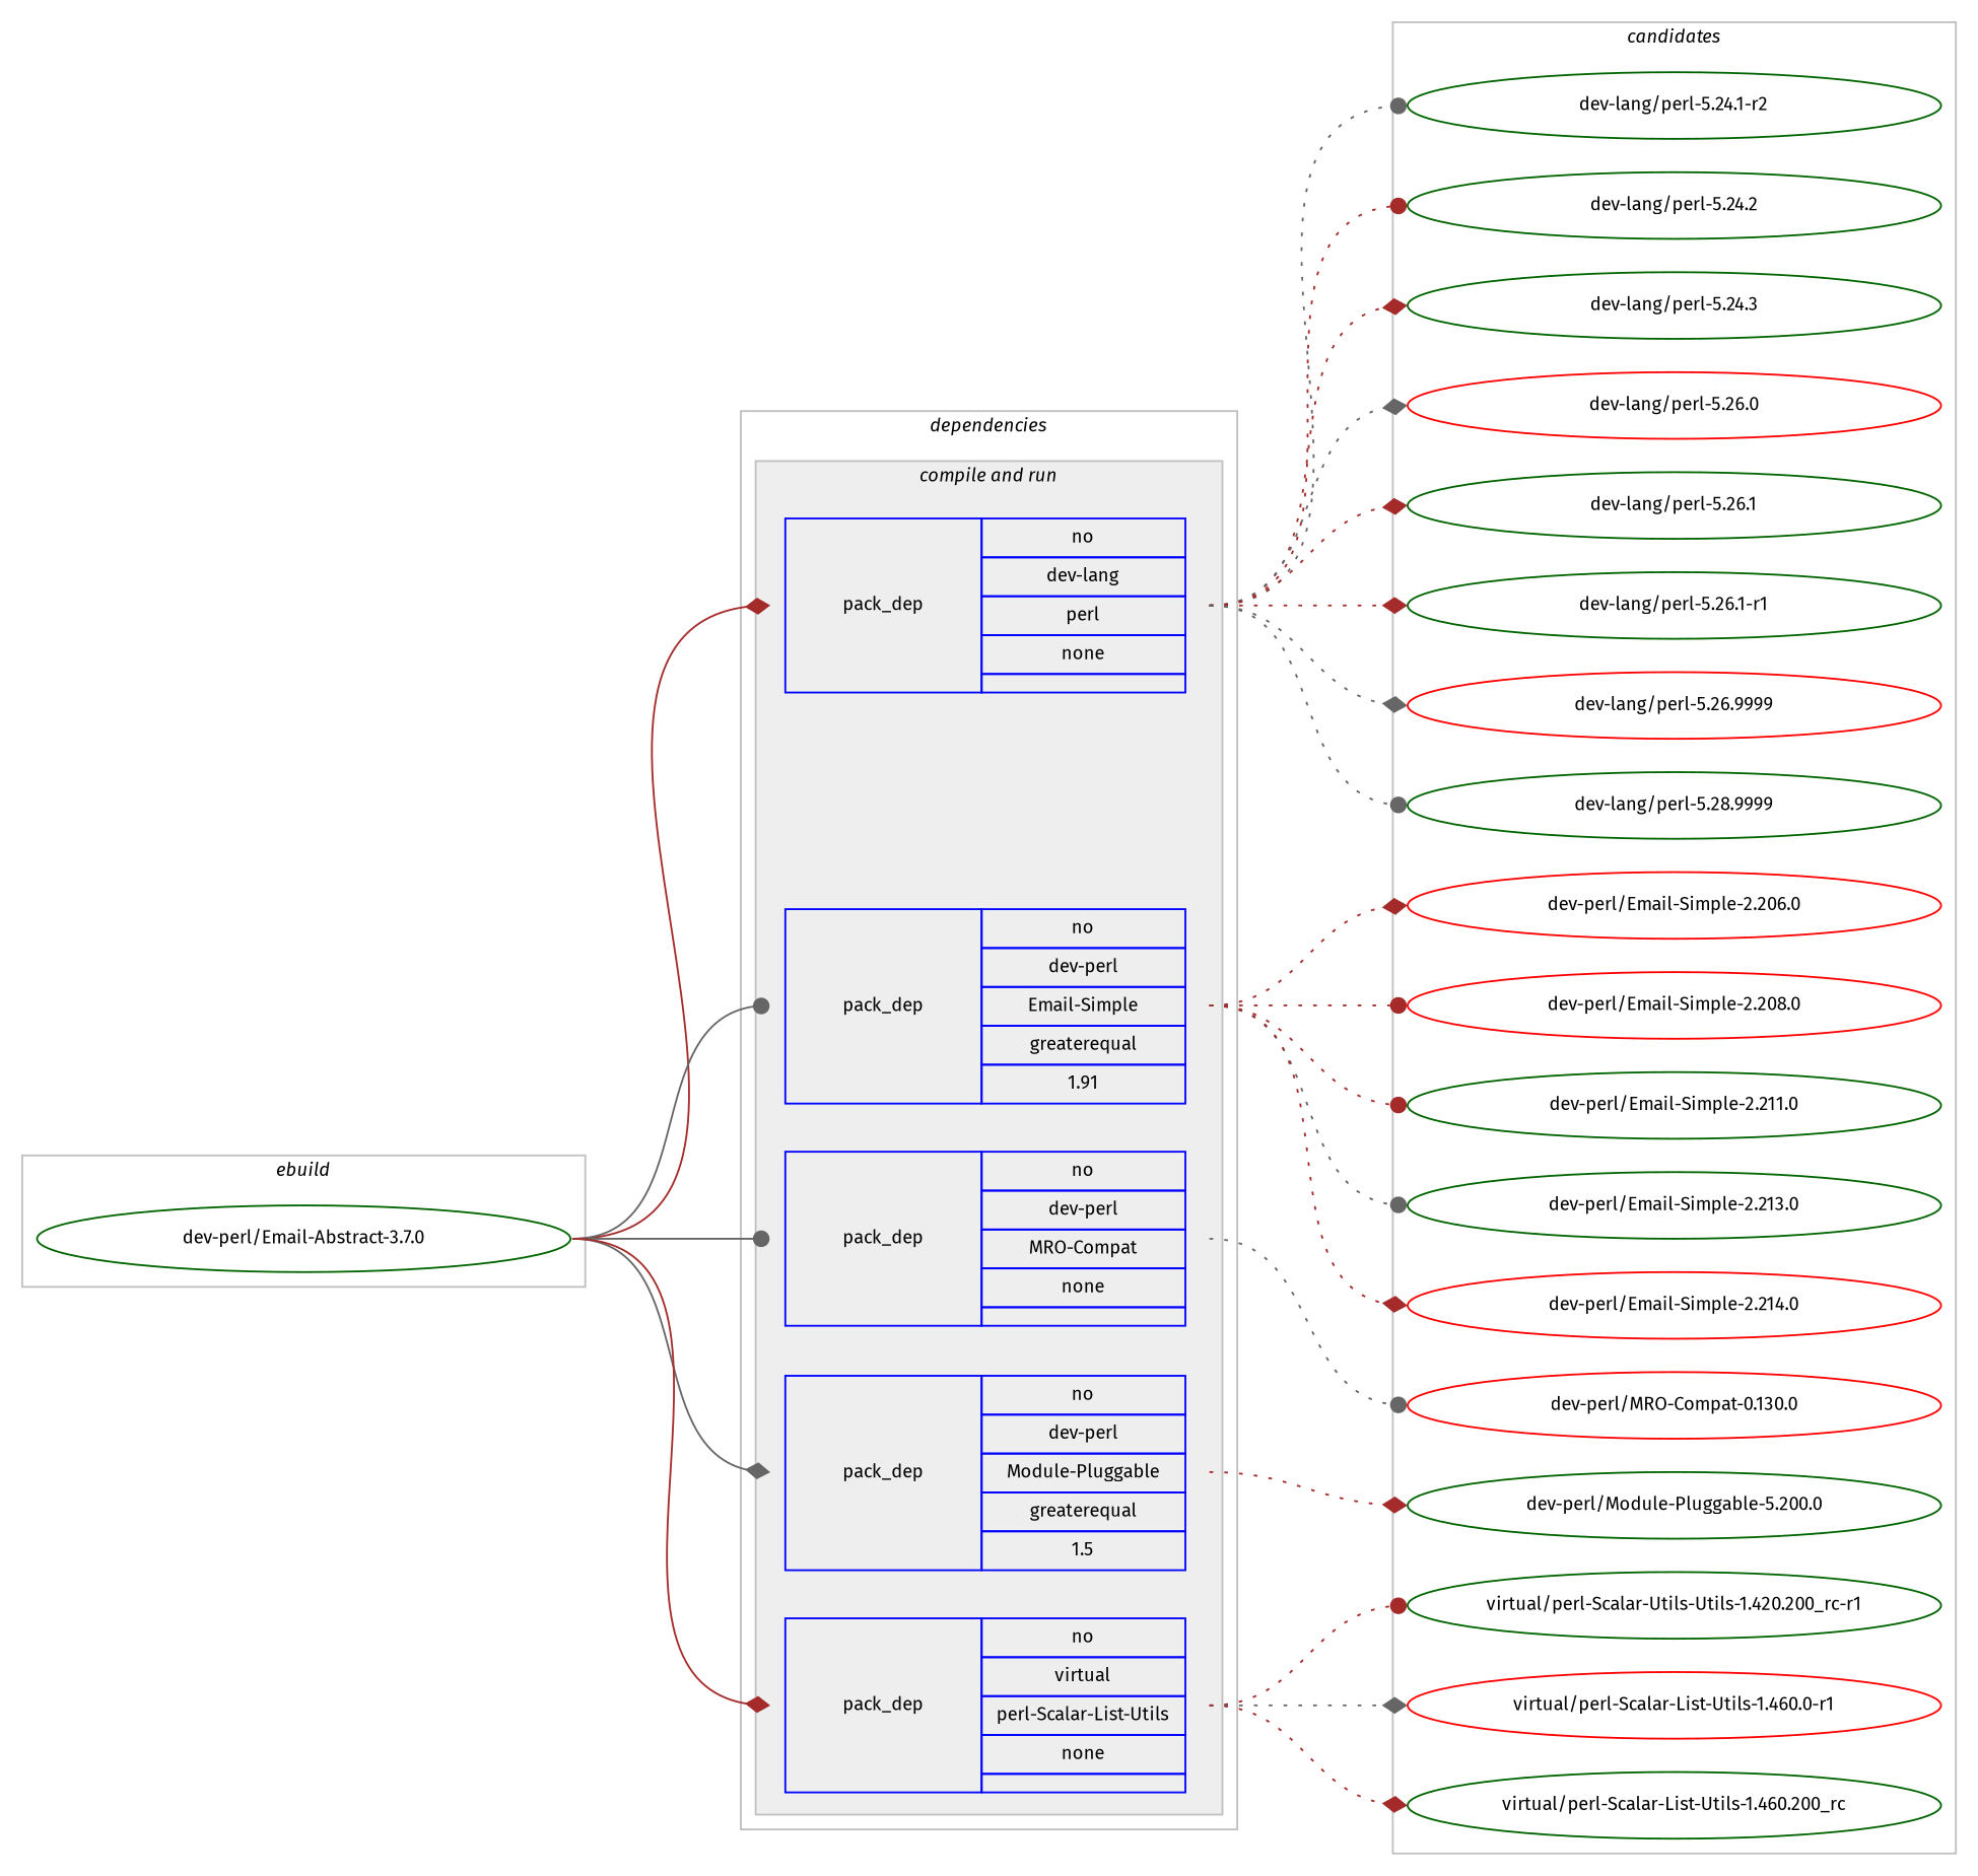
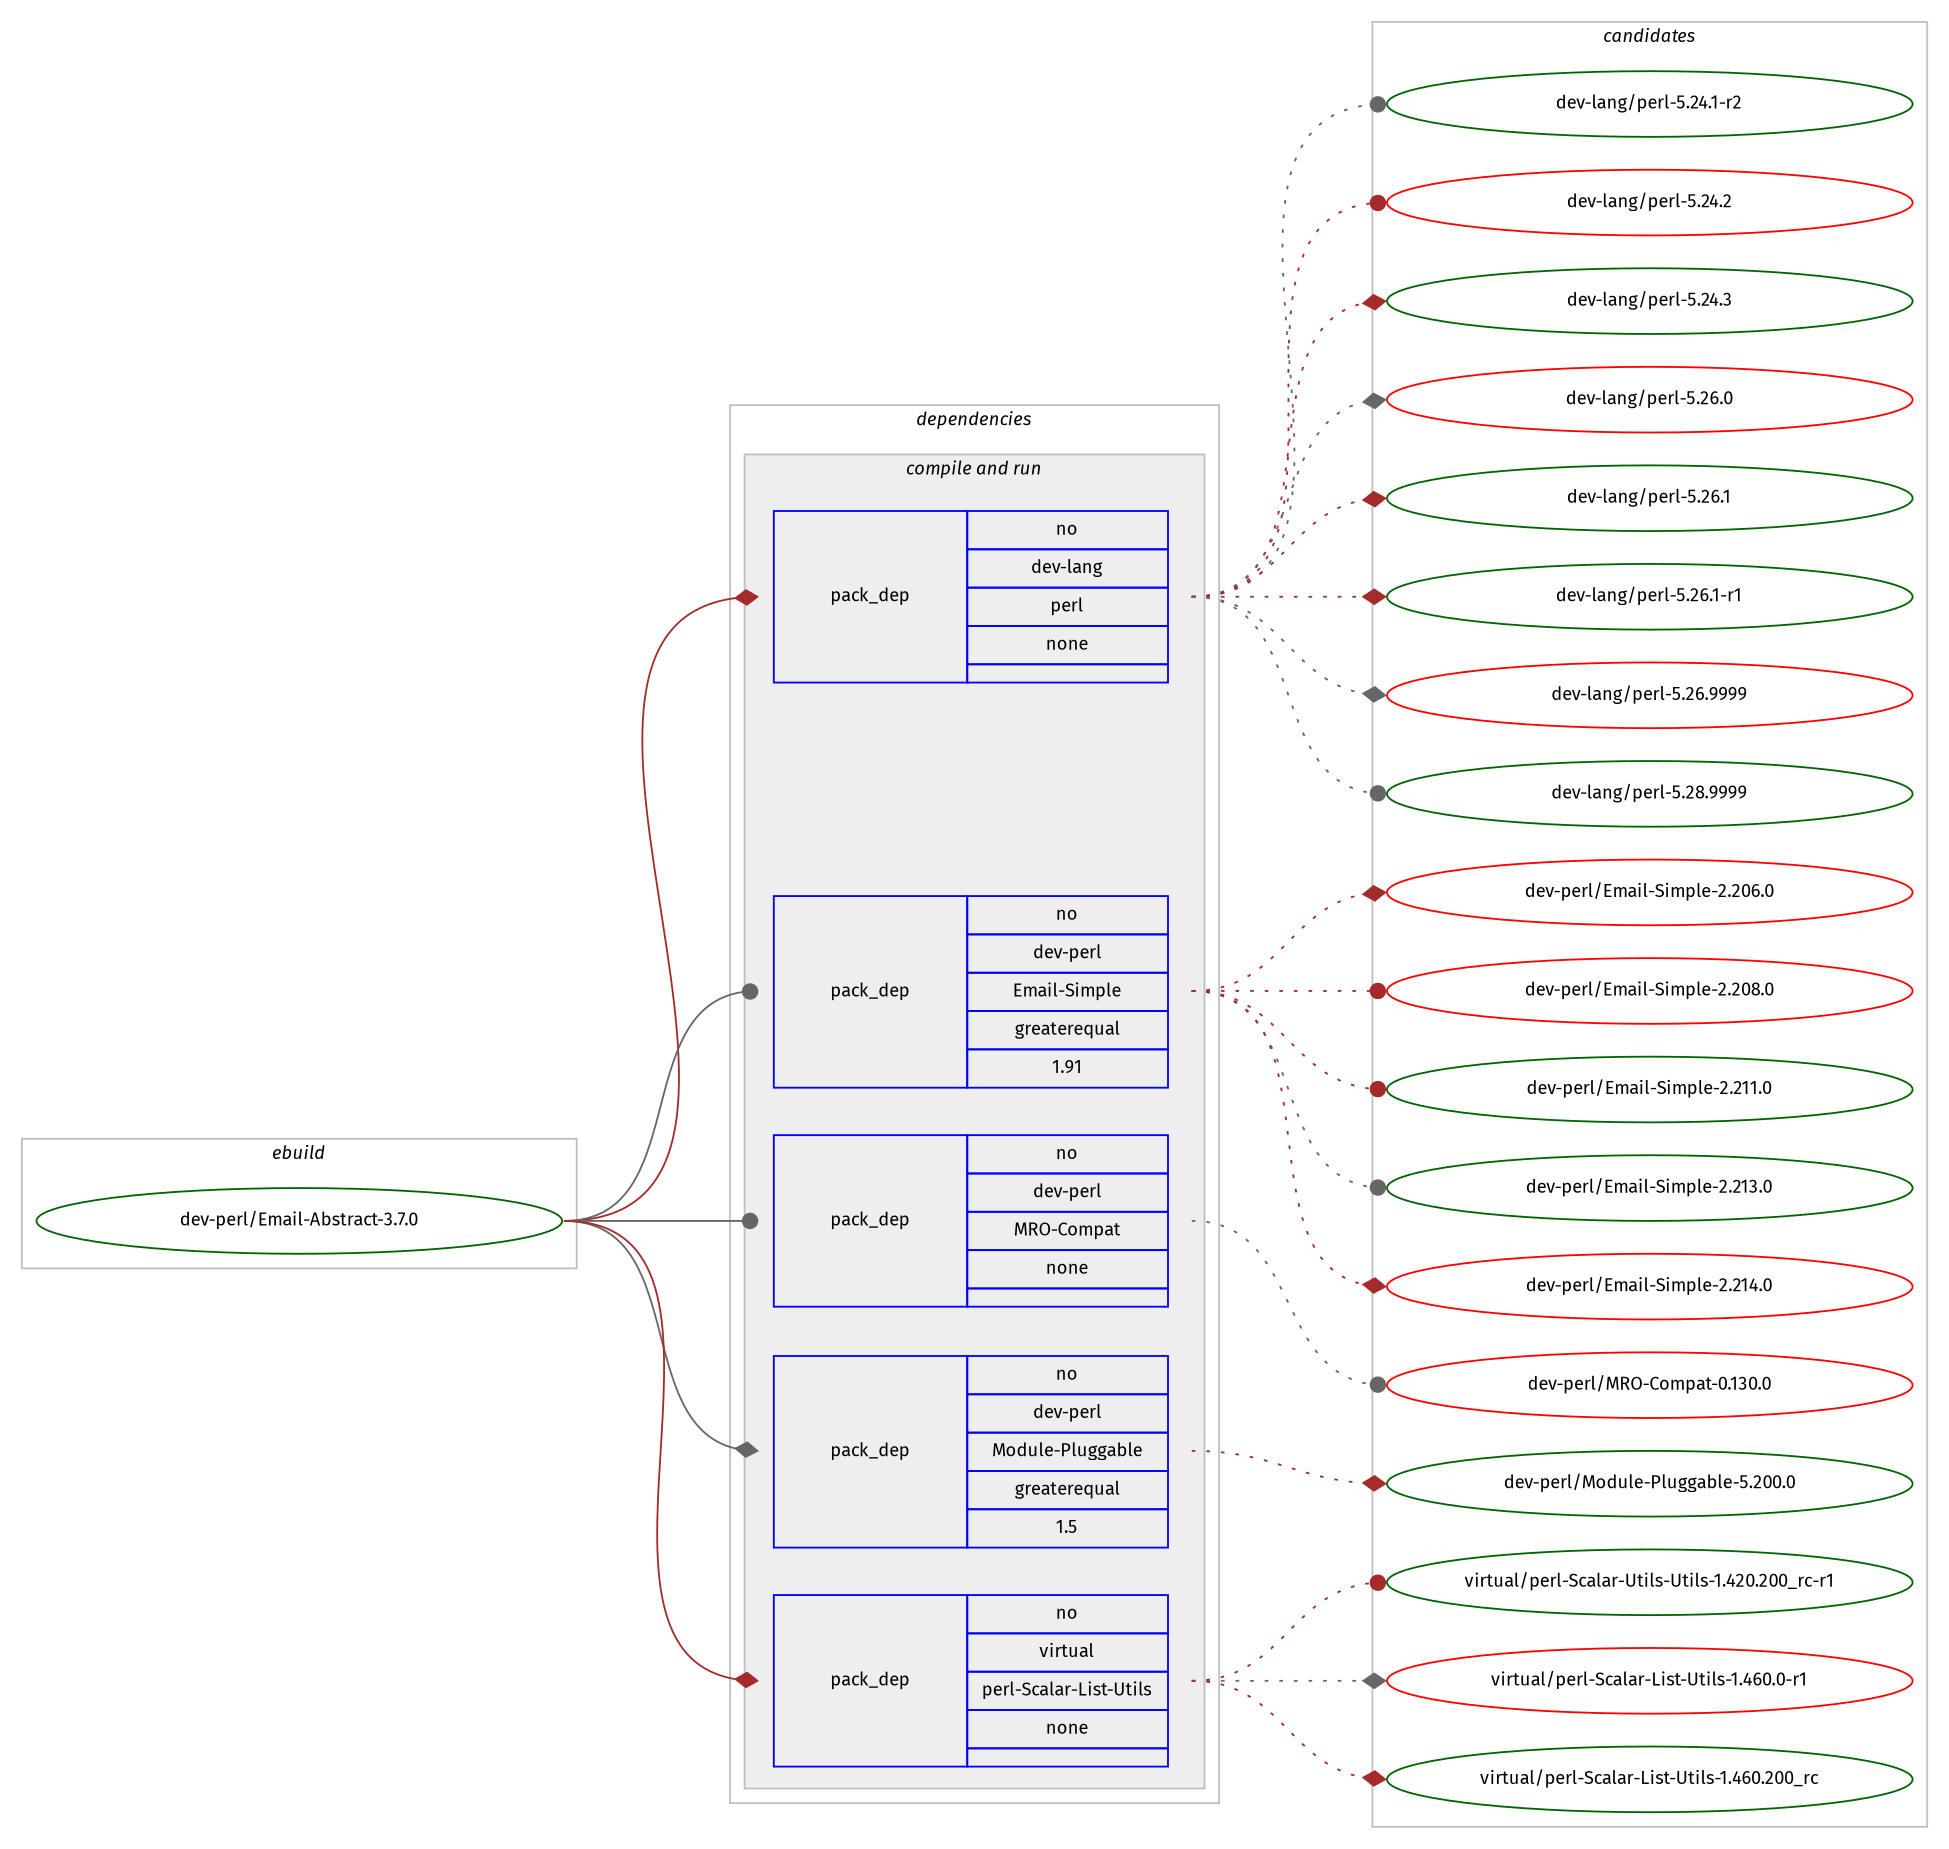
  digraph {
    compound=true
    concentrate=true
    fontname="Fira Sans"
    fontsize=10
    newrank=true
    rankdir=LR
    ranksep=1.5
    node [color=darkgreen fontname="Fira Sans" fontsize=10]
    edge [arrowhead=diamond color=brown fontname="Fira Sans" headport=w style=dotted tailport=e weight=100]
    n1 [label="dev-perl/Email-Abstract-3.7.0" width=4]
    n2 [color=blue label=<<TABLE BORDER="0" CELLBORDER="1" CELLSPACING="0" CELLPADDING="4" WIDTH="220"><TR><TD ROWSPAN="6" CELLPADDING="30">pack_dep</TD></TR><TR><TD WIDTH="110">no</TD></TR><TR><TD>dev-lang</TD></TR><TR><TD>perl</TD></TR><TR><TD>none</TD></TR><TR><TD></TD></TR></TABLE>> shape=none]
    n3 [color=blue label=<<TABLE BORDER="0" CELLBORDER="1" CELLSPACING="0" CELLPADDING="4" WIDTH="220"><TR><TD ROWSPAN="6" CELLPADDING="30">pack_dep</TD></TR><TR><TD WIDTH="110">no</TD></TR><TR><TD>dev-perl</TD></TR><TR><TD>Email-Simple</TD></TR><TR><TD>greaterequal</TD></TR><TR><TD>1.91</TD></TR></TABLE>> shape=none]
    n4 [color=blue label=<<TABLE BORDER="0" CELLBORDER="1" CELLSPACING="0" CELLPADDING="4" WIDTH="220"><TR><TD ROWSPAN="6" CELLPADDING="30">pack_dep</TD></TR><TR><TD WIDTH="110">no</TD></TR><TR><TD>dev-perl</TD></TR><TR><TD>MRO-Compat</TD></TR><TR><TD>none</TD></TR><TR><TD></TD></TR></TABLE>> shape=none]
    n5 [color=blue label=<<TABLE BORDER="0" CELLBORDER="1" CELLSPACING="0" CELLPADDING="4" WIDTH="220"><TR><TD ROWSPAN="6" CELLPADDING="30">pack_dep</TD></TR><TR><TD WIDTH="110">no</TD></TR><TR><TD>dev-perl</TD></TR><TR><TD>Module-Pluggable</TD></TR><TR><TD>greaterequal</TD></TR><TR><TD>1.5</TD></TR></TABLE>> shape=none]
    n6 [color=blue label=<<TABLE BORDER="0" CELLBORDER="1" CELLSPACING="0" CELLPADDING="4" WIDTH="220"><TR><TD ROWSPAN="6" CELLPADDING="30">pack_dep</TD></TR><TR><TD WIDTH="110">no</TD></TR><TR><TD>virtual</TD></TR><TR><TD>perl-Scalar-List-Utils</TD></TR><TR><TD>none</TD></TR><TR><TD></TD></TR></TABLE>> shape=none]
    n7 [label="dev-lang/perl-5.24.1-r2" width=4]
-   n8 [label="dev-lang/perl-5.24.2" width=4]
+   n8 [color=red label="dev-lang/perl-5.24.2" width=4]
    n9 [label="dev-lang/perl-5.24.3" width=4]
    n10 [color=red label="dev-lang/perl-5.26.0" width=4]
    n11 [label="dev-lang/perl-5.26.1" width=4]
    n12 [label="dev-lang/perl-5.26.1-r1" width=4]
    n13 [color=red label="dev-lang/perl-5.26.9999" width=4]
    n14 [label="dev-lang/perl-5.28.9999" width=4]
    n15 [color=red label="dev-perl/Email-Simple-2.206.0" width=4]
    n16 [color=red label="dev-perl/Email-Simple-2.208.0" width=4]
    n17 [label="dev-perl/Email-Simple-2.211.0" width=4]
    n18 [label="dev-perl/Email-Simple-2.213.0" width=4]
    n19 [color=red label="dev-perl/Email-Simple-2.214.0" width=4]
    n20 [color=red label="dev-perl/MRO-Compat-0.130.0" width=4]
    n21 [label="dev-perl/Module-Pluggable-5.200.0" width=4]
    n22 [label="virtual/perl-Scalar-Utils-Utils-1.420.200_rc-r1" width=4]
    n23 [color=red label="virtual/perl-Scalar-List-Utils-1.460.0-r1" width=4]
    n24 [label="virtual/perl-Scalar-List-Utils-1.460.200_rc" width=4]
    subgraph cluster_1 {
      color=gray
      label=<<i>ebuild</i>>
      rank=same
      n1
    }
    subgraph cluster_2 {
      color=gray
      label=<<i>dependencies</i>>
      subgraph cluster_3 {
        color=gray
        fillcolor="#eeeeee"
        label=<<i>compile</i>>
        style=filled
      }
      subgraph cluster_4 {
        color=gray
        fillcolor="#eeeeee"
        label=<<i>compile and run</i>>
        style=filled
        subgraph sub_5 {
          color=gray
          fillcolor="#eeeeee"
          label=<<i>compile and run</i>>
          style=filled
          n2
        }
        subgraph sub_6 {
          color=gray
          fillcolor="#eeeeee"
          label=<<i>compile and run</i>>
          style=filled
          n3
        }
        subgraph sub_7 {
          color=gray
          fillcolor="#eeeeee"
          label=<<i>compile and run</i>>
          style=filled
          n4
        }
        subgraph sub_8 {
          color=gray
          fillcolor="#eeeeee"
          label=<<i>compile and run</i>>
          style=filled
          n5
        }
        subgraph sub_9 {
          color=gray
          fillcolor="#eeeeee"
          label=<<i>compile and run</i>>
          style=filled
          n6
        }
      }
      subgraph cluster_10 {
        color=gray
        fillcolor="#eeeeee"
        label=<<i>run</i>>
        style=filled
      }
    }
    subgraph cluster_11 {
      color=gray
      label=<<i>candidates</i>>
      rank=same
      subgraph sub_12 {
        color=black
        label=<<i>candidates</i>>
        nodesep=1
        rank=same
        n7
        n8
        n9
        n10
        n11
        n12
        n13
        n14
      }
      subgraph sub_13 {
        color=black
        label=<<i>candidates</i>>
        nodesep=1
        rank=same
        n15
        n16
        n17
        n18
        n19
      }
      subgraph sub_14 {
        color=black
        label=<<i>candidates</i>>
        nodesep=1
        rank=same
        n20
      }
      subgraph sub_15 {
        color=black
        label=<<i>candidates</i>>
        nodesep=1
        rank=same
        n21
      }
      subgraph sub_16 {
        color=black
        label=<<i>candidates</i>>
        nodesep=1
        rank=same
        n22
        n23
        n24
      }
    }
    n1 -> n2 [style=solid weight=20]
    n1 -> n3 [arrowhead=dot color=gray40 style=solid weight=20]
    n1 -> n4 [arrowhead=dot color=gray40 style=solid weight=20]
    n1 -> n5 [color=gray40 style=solid weight=20]
    n1 -> n6 [style=solid weight=20]
    n2 -> n7 [arrowhead=dot color=gray40]
    n2 -> n8 [arrowhead=dot]
    n2 -> n9
    n2 -> n10 [color=gray40]
    n2 -> n11
    n2 -> n12
    n2 -> n13 [color=gray40]
    n2 -> n14 [arrowhead=dot color=gray40]
    n3 -> n15
    n3 -> n16 [arrowhead=dot]
    n3 -> n17 [arrowhead=dot]
    n3 -> n18 [arrowhead=dot color=gray40]
    n3 -> n19
    n4 -> n20 [arrowhead=dot color=gray40]
    n5 -> n21
    n6 -> n22 [arrowhead=dot]
    n6 -> n23 [color=gray40]
    n6 -> n24
  }
